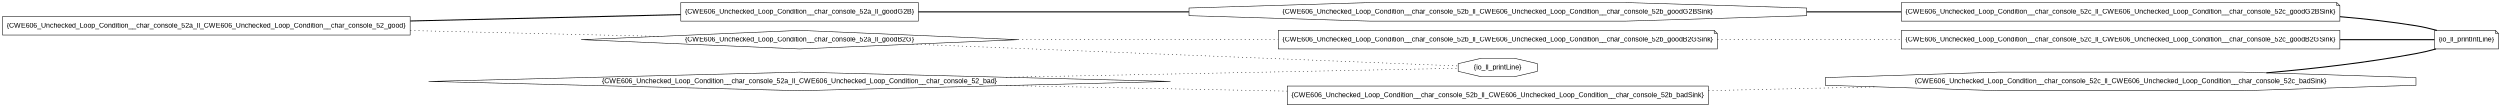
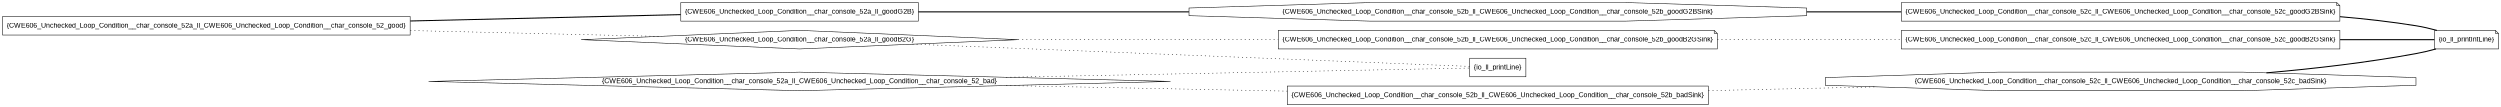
  graph {
    rankdir=LR
    fontname="Liberation Sans"
    node [shape=box fontname="Liberation Sans"]
    edge [style=dotted fontname="Liberation Sans"]
    n1 [label="{CWE606_Unchecked_Loop_Condition__char_console_52a_ll_CWE606_Unchecked_Loop_Condition__char_console_52_good}"]
    n2 [label="{CWE606_Unchecked_Loop_Condition__char_console_52a_ll_goodG2B}"]
    n3 [label="{CWE606_Unchecked_Loop_Condition__char_console_52a_ll_goodB2G}" shape=diamond]
    n4 [label="{CWE606_Unchecked_Loop_Condition__char_console_52b_ll_CWE606_Unchecked_Loop_Condition__char_console_52b_goodG2BSink}" shape=octagon]
-   n5 [label="{io_ll_printLine}" shape=octagon]
+   n5 [label="{io_ll_printLine}"]
    n6 [label="{CWE606_Unchecked_Loop_Condition__char_console_52b_ll_CWE606_Unchecked_Loop_Condition__char_console_52b_goodB2GSink}" shape=note]
    n7 [label="{CWE606_Unchecked_Loop_Condition__char_console_52c_ll_CWE606_Unchecked_Loop_Condition__char_console_52c_goodG2BSink}" shape=note]
    n8 [label="{io_ll_printIntLine}" shape=note]
    n9 [label="{CWE606_Unchecked_Loop_Condition__char_console_52a_ll_CWE606_Unchecked_Loop_Condition__char_console_52_bad}" shape=diamond]
    n10 [label="{CWE606_Unchecked_Loop_Condition__char_console_52b_ll_CWE606_Unchecked_Loop_Condition__char_console_52b_badSink}"]
    n11 [label="{CWE606_Unchecked_Loop_Condition__char_console_52c_ll_CWE606_Unchecked_Loop_Condition__char_console_52c_badSink}" shape=octagon]
    n12 [label="{CWE606_Unchecked_Loop_Condition__char_console_52c_ll_CWE606_Unchecked_Loop_Condition__char_console_52c_goodB2GSink}"]
    n1 -- n2 [style=bold]
    n1 -- n3
    n2 -- n4 [style=bold]
    n3 -- n5
    n3 -- n6
    n4 -- n7 [style=bold]
    n6 -- n12
    n7 -- n8 [style=bold]
    n9 -- n5
    n9 -- n10
    n10 -- n11
    n11 -- n8 [style=bold]
    n12 -- n8 [style=bold]
  }
